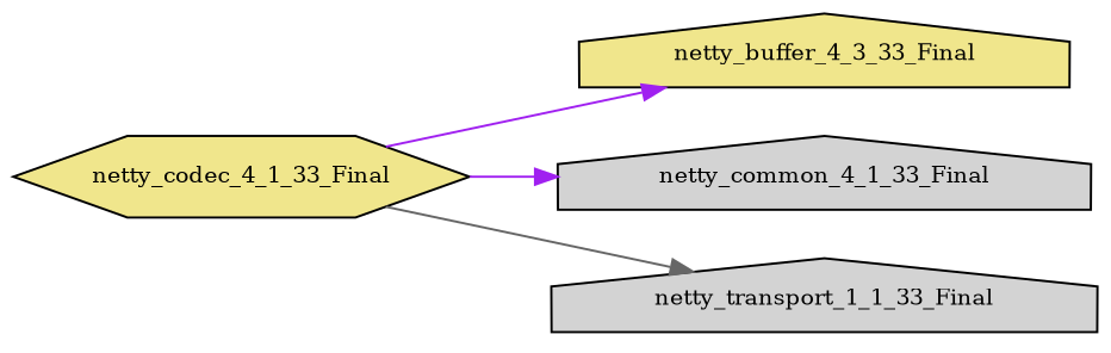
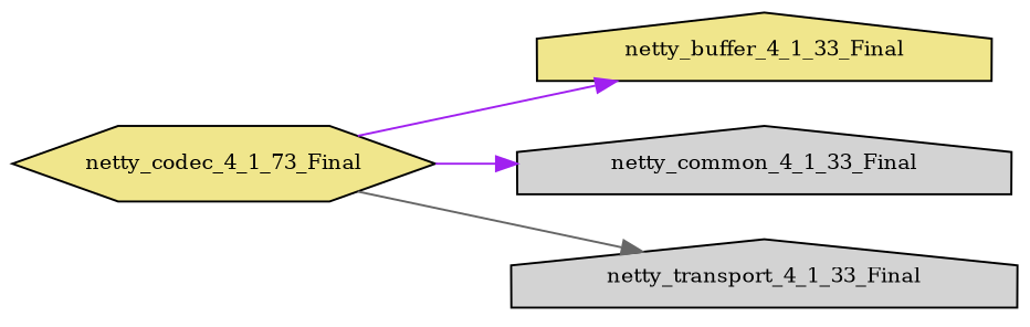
  digraph {
    rankdir=LR
    node [fillcolor=khaki fontsize=10.0 shape=house style=filled]
    edge [color=purple]
-   netty_codec_4_1_33_Final [shape=hexagon]
-   netty_buffer_4_1_33_Final [label=netty_buffer_4_3_33_Final]
+   netty_codec_4_1_33_Final [shape=hexagon label=netty_codec_4_1_73_Final]
+   netty_buffer_4_1_33_Final
    netty_common_4_1_33_Final [fillcolor=lightgrey]
-   netty_transport_4_1_33_Final [fillcolor=lightgrey label=netty_transport_1_1_33_Final]
+   netty_transport_4_1_33_Final [fillcolor=lightgrey]
    netty_codec_4_1_33_Final -> netty_buffer_4_1_33_Final
    netty_codec_4_1_33_Final -> netty_common_4_1_33_Final
    netty_codec_4_1_33_Final -> netty_transport_4_1_33_Final [color=gray40]
  }
